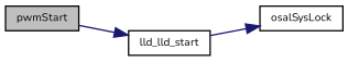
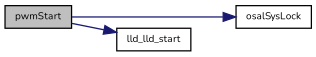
  digraph {
    fontname=Nunito
    rankdir=LR
    node [color=black fontname=Nunito fontsize=8 shape=record]
    edge [color=midnightblue fontname=Nunito fontsize=8 labelfontname=Helvetica labelfontsize=8 style=solid]
    n1 [fillcolor=grey75 fontcolor=black height=0.2 label=pwmStart style=filled width=0.4]
    n2 [height=0.2 label=osalSysLock width=0.4]
    n3 [height=0.2 label=lld_lld_start width=0.4]
-   n3 -> n2
+   n1 -> n2
    n1 -> n3
  }
